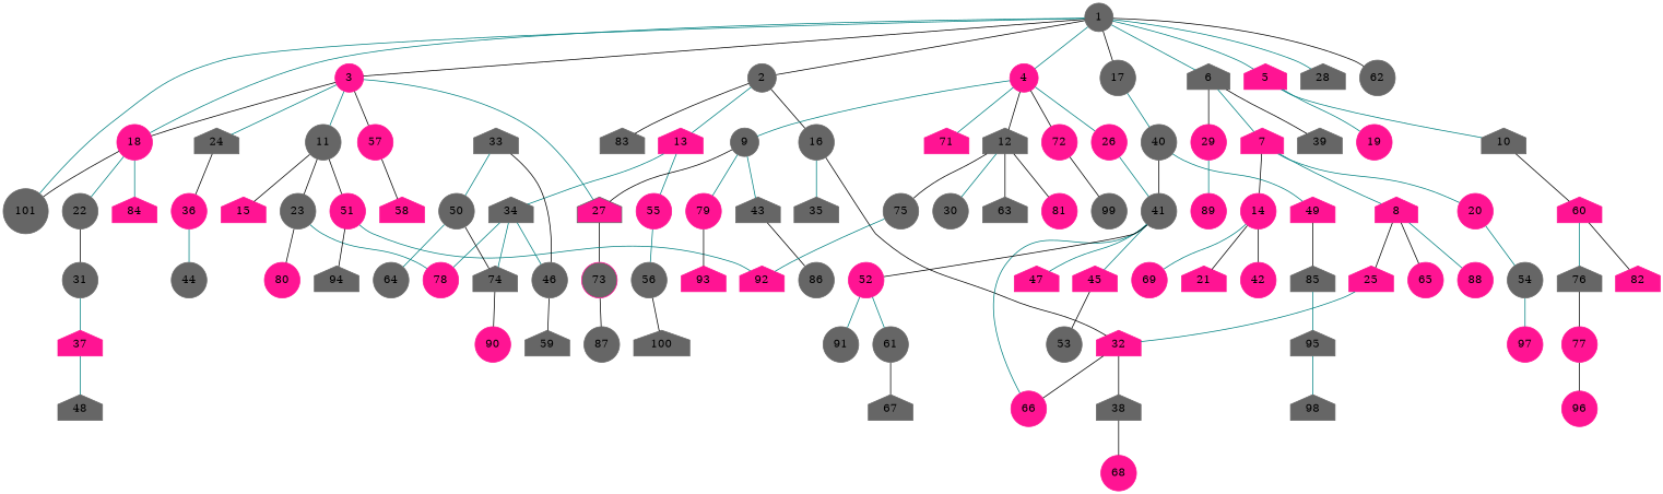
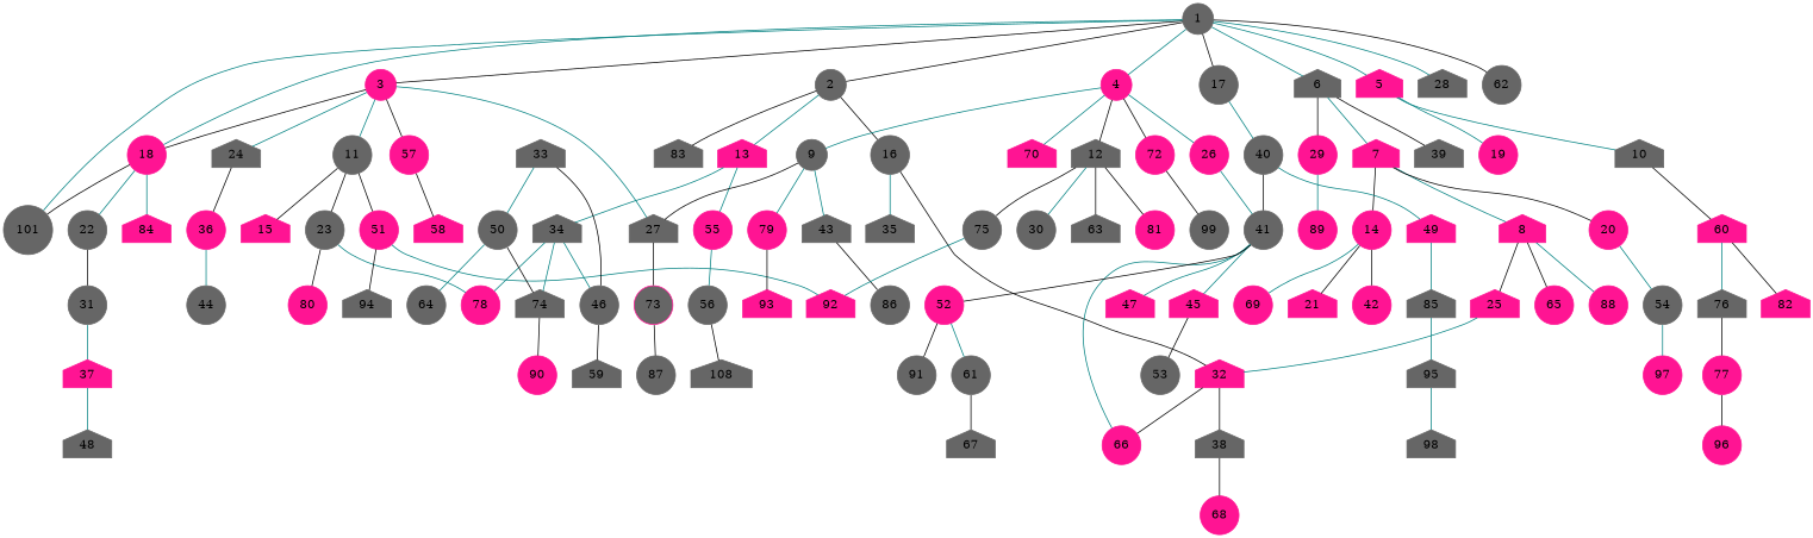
  graph {
    node [color=gray40 shape=circle style=filled]
    edge [color=black]
    1
    2
    3 [color=deeppink]
    4 [color=deeppink]
    5 [color=deeppink shape=house]
    6 [shape=house]
    17
    18 [color=deeppink]
    28 [shape=house]
    62
    101
    13 [color=deeppink shape=house]
    16
    83 [shape=house]
    11
    24 [shape=house]
-   27 [shape=house fillcolor=deeppink]
+   27 [shape=house]
    57 [color=deeppink]
    9
    12 [shape=house]
    26 [color=deeppink]
-   71 [color=deeppink shape=house]
+   71 [color=deeppink shape=house label=70]
    72 [color=deeppink]
    10 [shape=house]
    19 [color=deeppink]
    7 [color=deeppink shape=house]
    29 [color=deeppink]
    39 [shape=house]
    40
    22
    84 [color=deeppink shape=house]
    34 [shape=house]
    55 [color=deeppink]
    32 [color=deeppink shape=house]
    35 [shape=house]
    15 [color=deeppink shape=house]
    23
    51 [color=deeppink]
    36 [color=deeppink]
    73 [color=deeppink fillcolor=gray40]
    58 [color=deeppink shape=house]
    43 [shape=house]
    79 [color=deeppink]
    30
    63 [shape=house]
    75
    81 [color=deeppink]
    41
    99
    60 [color=deeppink shape=house]
    8 [color=deeppink shape=house]
    14 [color=deeppink]
    20 [color=deeppink]
    89 [color=deeppink]
    25 [color=deeppink shape=house]
    65 [color=deeppink]
    88 [color=deeppink]
    21 [color=deeppink shape=house]
    42 [color=deeppink]
    69 [color=deeppink]
    54
    86
    93 [color=deeppink shape=house]
    76 [shape=house]
    82 [color=deeppink shape=house]
    78 [color=deeppink]
    80 [color=deeppink]
    92 [color=deeppink shape=house]
    94 [shape=house]
    46
    74 [shape=house]
    56
    38 [shape=house]
    66 [color=deeppink]
    49 [color=deeppink shape=house]
    31
    97 [color=deeppink]
    37 [color=deeppink shape=house]
    44
    45 [color=deeppink shape=house]
    47 [color=deeppink shape=house]
    52 [color=deeppink]
    33 [shape=house]
    50
    87
    48 [shape=house]
    68 [color=deeppink]
    59 [shape=house]
    64
    90 [color=deeppink]
    85 [shape=house]
    53
    61
    91
    95 [shape=house]
    67 [shape=house]
-   100 [shape=house]
+   100 [shape=house label=108]
    77 [color=deeppink]
    96 [color=deeppink]
    98 [shape=house]
    1 -- 2
    1 -- 3
    1 -- 4 [color=teal]
    1 -- 5 [color=teal]
    1 -- 6 [color=teal]
    1 -- 17
    1 -- 18 [color=teal]
    1 -- 28 [color=teal]
    1 -- 62
    1 -- 101 [color=teal]
    2 -- 13 [color=teal]
    2 -- 16
    2 -- 83
    3 -- 18
    3 -- 11 [color=teal]
    3 -- 24 [color=teal]
    3 -- 27 [color=teal]
    3 -- 57
    4 -- 9 [color=teal]
    4 -- 12
    4 -- 26 [color=teal]
    4 -- 71 [color=teal]
    4 -- 72
    5 -- 10 [color=teal]
    5 -- 19 [color=teal]
    6 -- 7 [color=teal]
    6 -- 29
    6 -- 39
    17 -- 40 [color=teal]
    18 -- 101
    18 -- 22 [color=teal]
    18 -- 84 [color=teal]
    13 -- 34 [color=teal]
    13 -- 55 [color=teal]
    16 -- 32
    16 -- 35 [color=teal]
    11 -- 15
    11 -- 23
    11 -- 51
    24 -- 36
    27 -- 73
    57 -- 58
    9 -- 27
    9 -- 43 [color=teal]
    9 -- 79 [color=teal]
    12 -- 30 [color=teal]
    12 -- 63
    12 -- 75
    12 -- 81
    26 -- 41 [color=teal]
    72 -- 99
    10 -- 60
    7 -- 8 [color=teal]
    7 -- 14
-   7 -- 20 [color=teal]
+   7 -- 20
    29 -- 89 [color=teal]
    40 -- 41
    40 -- 49 [color=teal]
    22 -- 31
    34 -- 78 [color=teal]
    34 -- 46 [color=teal]
    34 -- 74 [color=teal]
    55 -- 56 [color=teal]
    32 -- 38
    32 -- 66
    23 -- 78 [color=teal]
    23 -- 80
    51 -- 92 [color=teal]
    51 -- 94
    36 -- 44 [color=teal]
    73 -- 87
    43 -- 86
    79 -- 93
    75 -- 92 [color=teal]
    41 -- 66 [color=teal]
    41 -- 45 [color=teal]
    41 -- 47 [color=teal]
    41 -- 52
    60 -- 76 [color=teal]
    60 -- 82
    8 -- 25
    8 -- 65
    8 -- 88 [color=teal]
    14 -- 21
    14 -- 42
    14 -- 69 [color=teal]
    20 -- 54 [color=teal]
    25 -- 32 [color=teal]
    54 -- 97 [color=teal]
    76 -- 77
    46 -- 59
    74 -- 90
    56 -- 100
    38 -- 68
-   49 -- 85
+   49 -- 85 [color=teal]
    31 -- 37 [color=teal]
    37 -- 48 [color=teal]
    45 -- 53
    52 -- 61 [color=teal]
-   52 -- 91 [color=teal]
+   52 -- 91
    33 -- 46
    33 -- 50 [color=teal]
    50 -- 74
    50 -- 64 [color=teal]
    85 -- 95 [color=teal]
    61 -- 67
    95 -- 98 [color=teal]
    77 -- 96
  }
